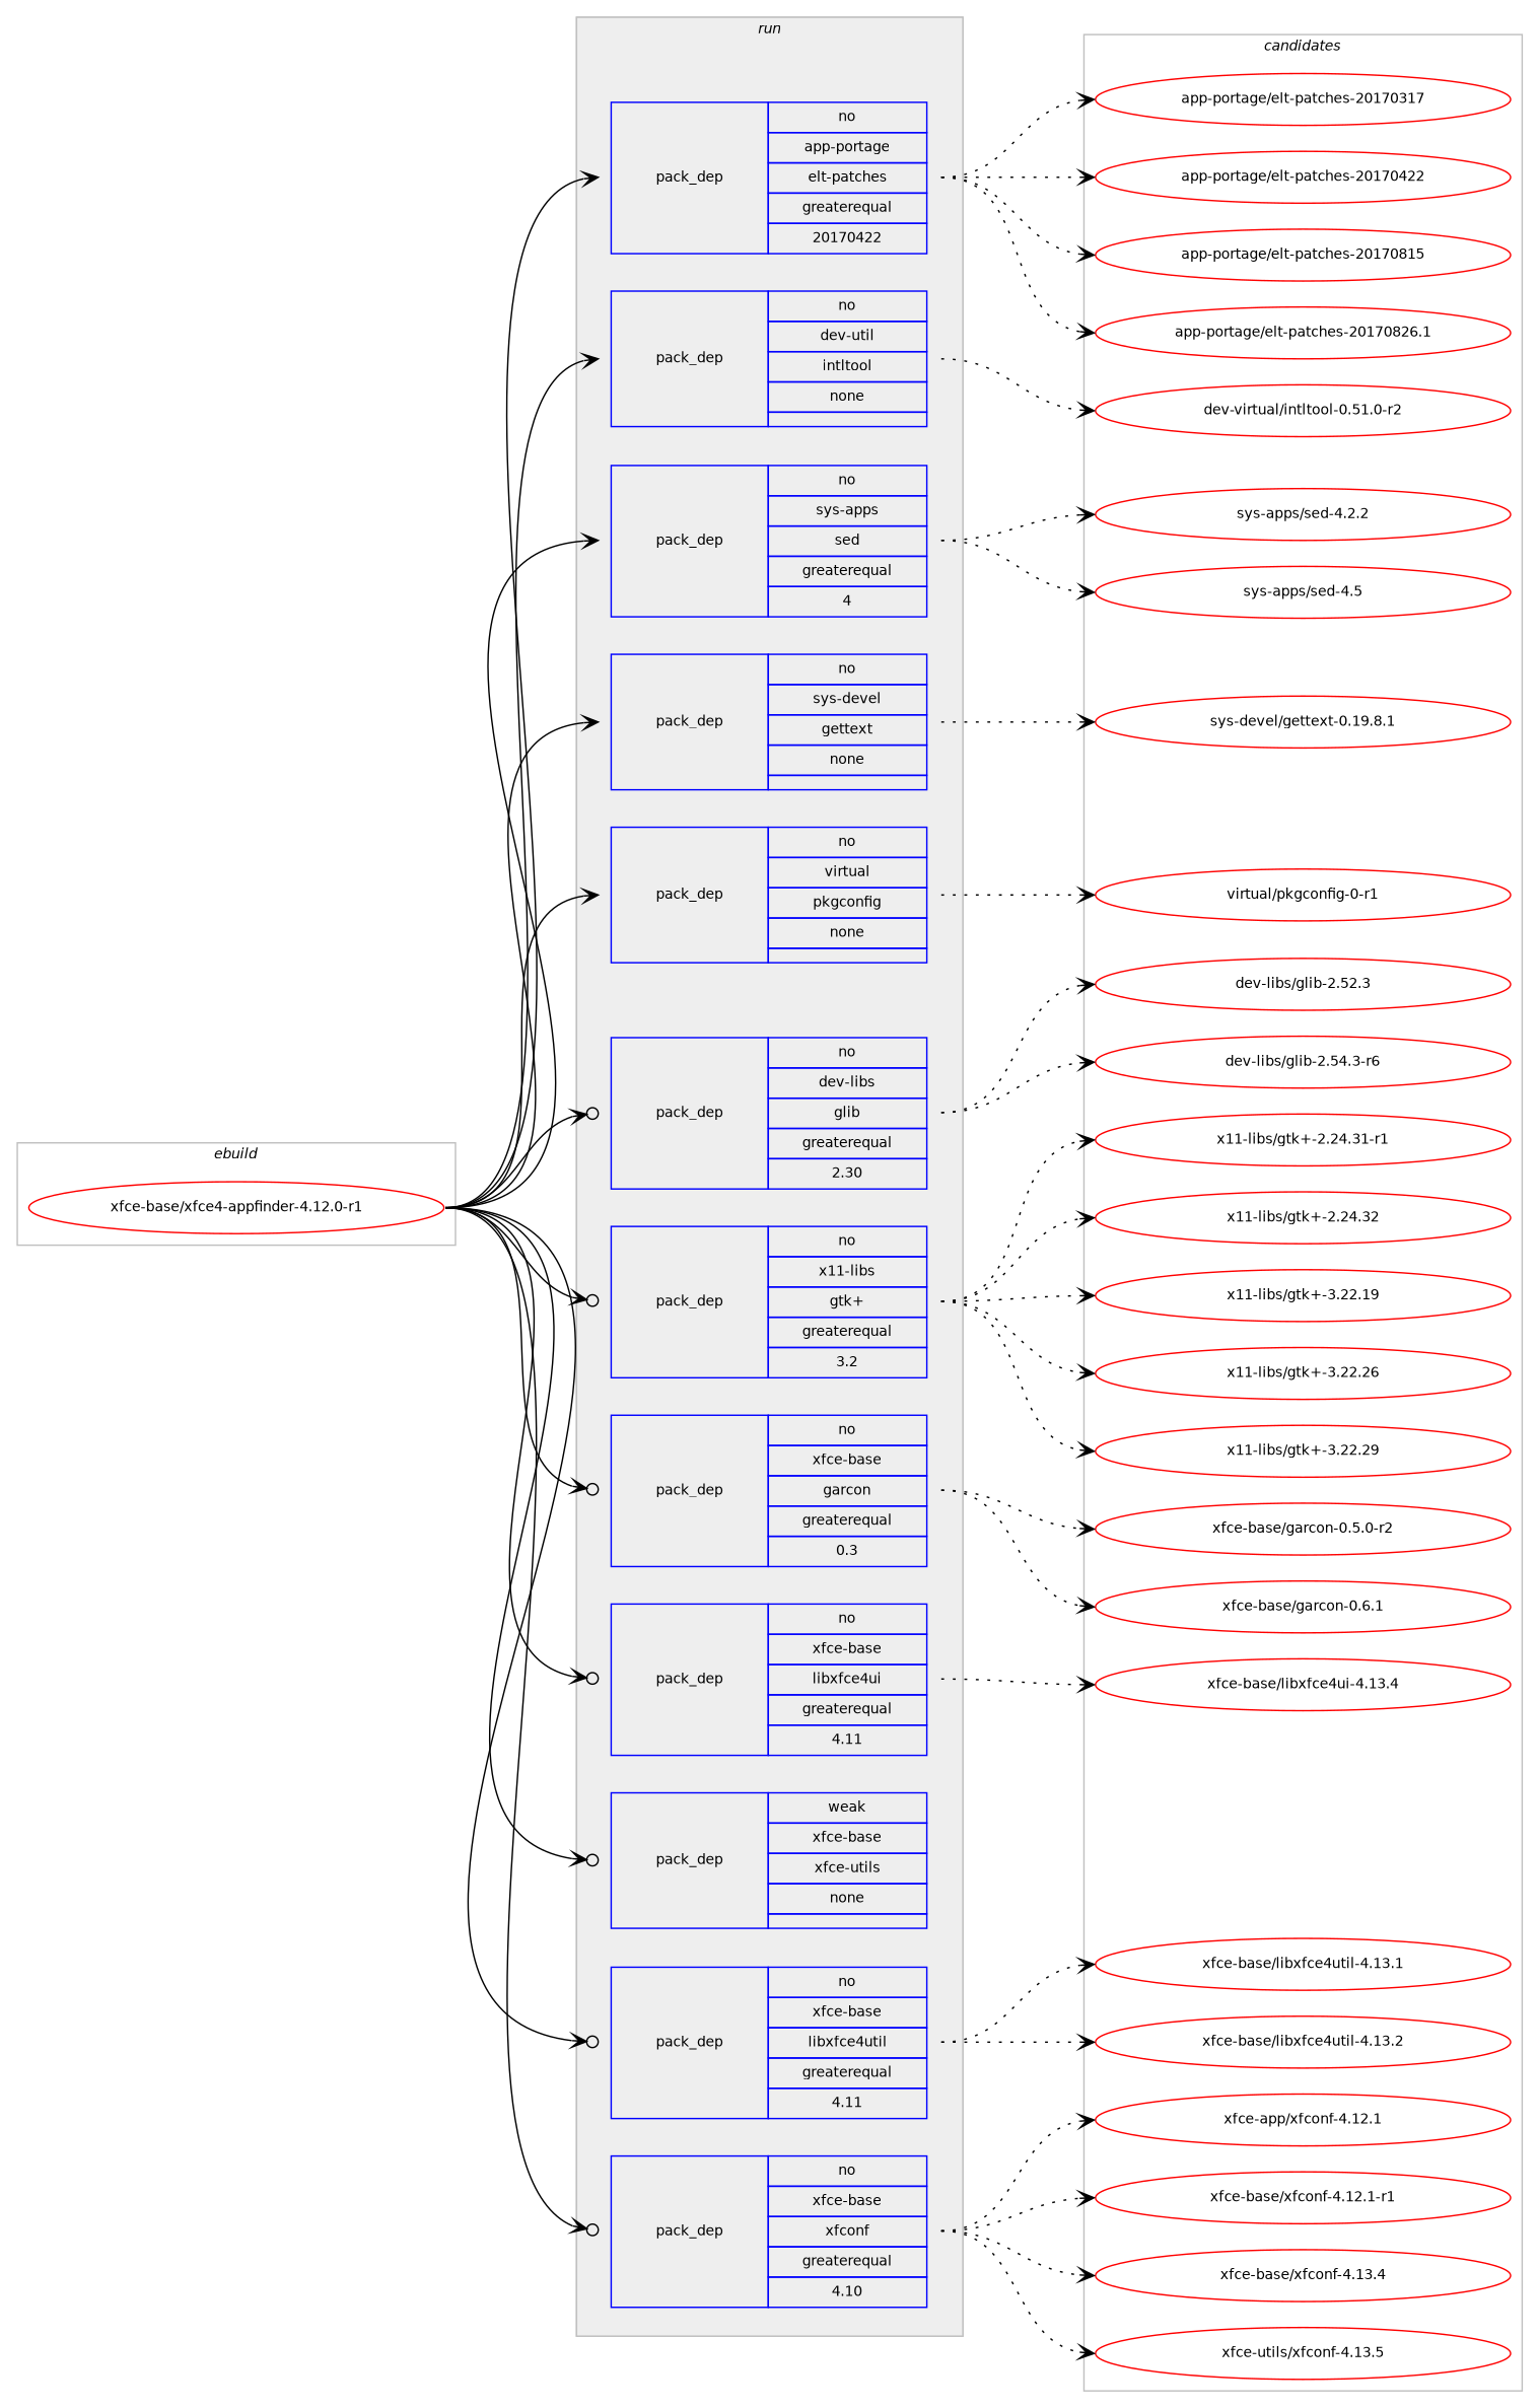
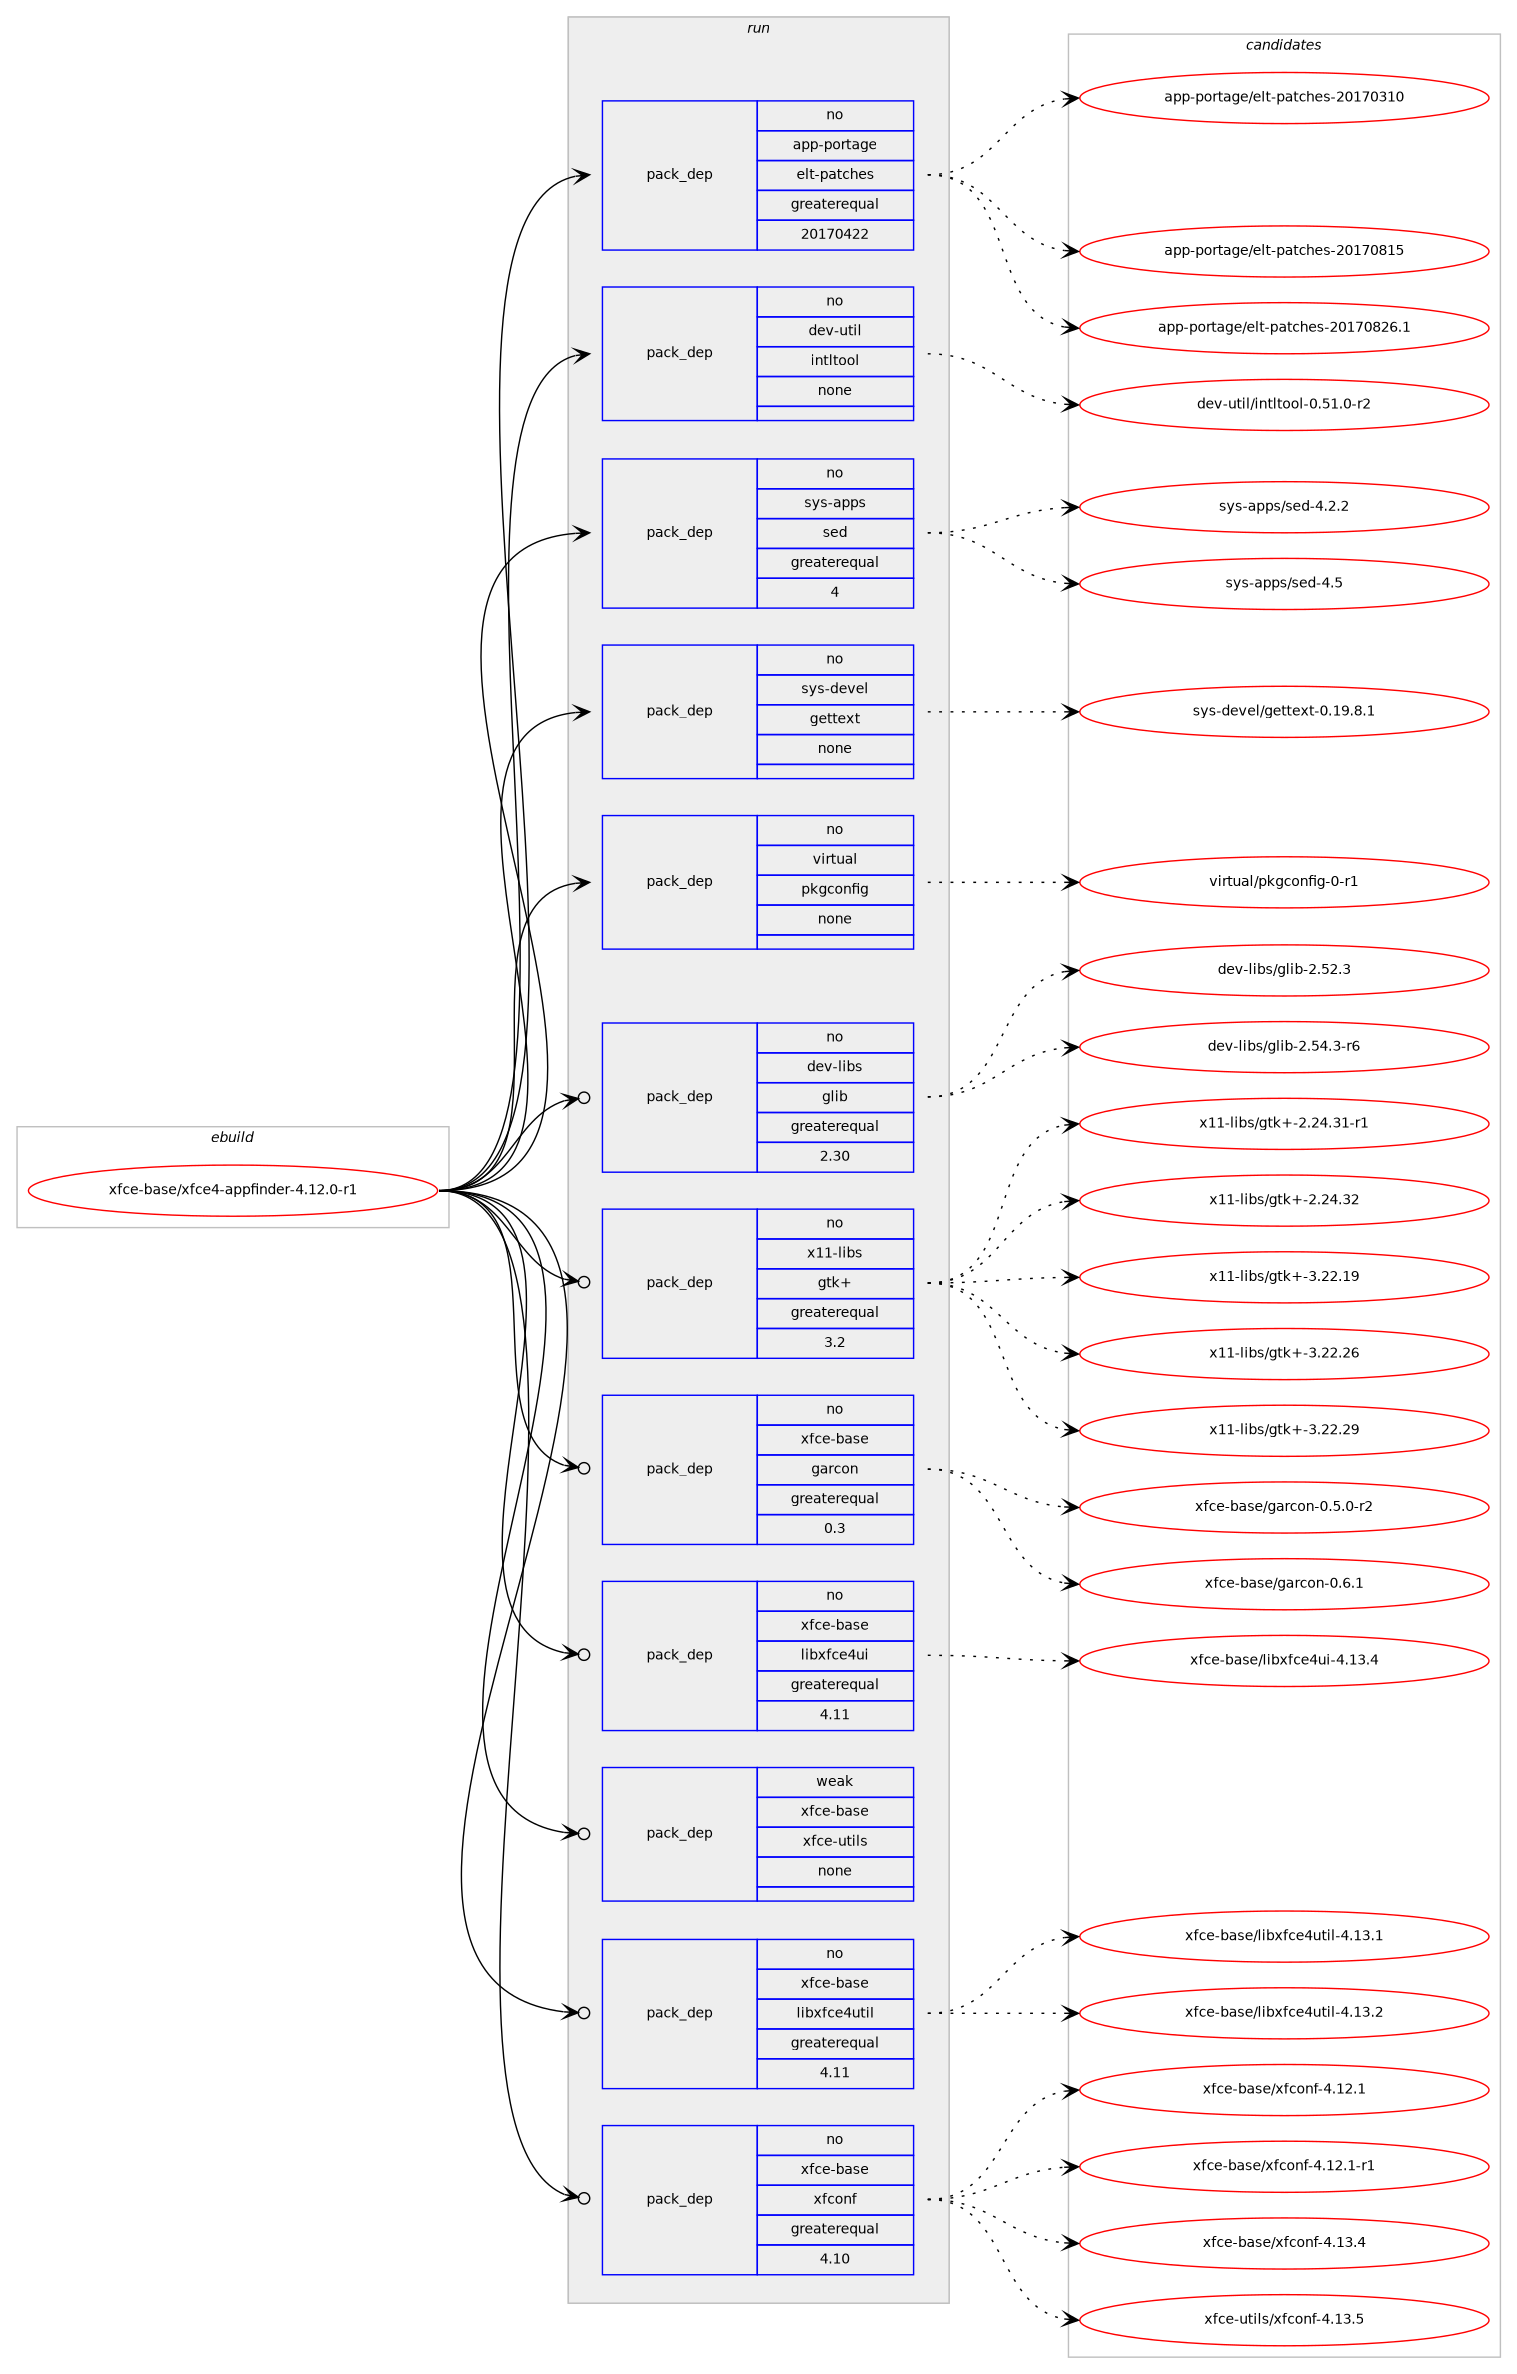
  digraph {
    compound=true
    concentrate=true
    fontname=Helvetica
    fontsize=10
    newrank=true
    rankdir=LR
    ranksep=1.5
    node [color=red fontname=Helvetica fontsize=10]
    edge [arrowhead=vee headport=w style=dotted tailport=e weight=100]
    n1 [label="xfce-base/xfce4-appfinder-4.12.0-r1" width=4]
    n2 [color=blue label=<<TABLE BORDER="0" CELLBORDER="1" CELLSPACING="0" CELLPADDING="4" WIDTH="220"><TR><TD ROWSPAN="6" CELLPADDING="30">pack_dep</TD></TR><TR><TD WIDTH="110">no</TD></TR><TR><TD>app-portage</TD></TR><TR><TD>elt-patches</TD></TR><TR><TD>greaterequal</TD></TR><TR><TD>20170422</TD></TR></TABLE>> shape=none]
    n3 [color=blue label=<<TABLE BORDER="0" CELLBORDER="1" CELLSPACING="0" CELLPADDING="4" WIDTH="220"><TR><TD ROWSPAN="6" CELLPADDING="30">pack_dep</TD></TR><TR><TD WIDTH="110">no</TD></TR><TR><TD>dev-util</TD></TR><TR><TD>intltool</TD></TR><TR><TD>none</TD></TR><TR><TD></TD></TR></TABLE>> shape=none]
    n4 [color=blue label=<<TABLE BORDER="0" CELLBORDER="1" CELLSPACING="0" CELLPADDING="4" WIDTH="220"><TR><TD ROWSPAN="6" CELLPADDING="30">pack_dep</TD></TR><TR><TD WIDTH="110">no</TD></TR><TR><TD>sys-apps</TD></TR><TR><TD>sed</TD></TR><TR><TD>greaterequal</TD></TR><TR><TD>4</TD></TR></TABLE>> shape=none]
    n5 [color=blue label=<<TABLE BORDER="0" CELLBORDER="1" CELLSPACING="0" CELLPADDING="4" WIDTH="220"><TR><TD ROWSPAN="6" CELLPADDING="30">pack_dep</TD></TR><TR><TD WIDTH="110">no</TD></TR><TR><TD>sys-devel</TD></TR><TR><TD>gettext</TD></TR><TR><TD>none</TD></TR><TR><TD></TD></TR></TABLE>> shape=none]
    n6 [color=blue label=<<TABLE BORDER="0" CELLBORDER="1" CELLSPACING="0" CELLPADDING="4" WIDTH="220"><TR><TD ROWSPAN="6" CELLPADDING="30">pack_dep</TD></TR><TR><TD WIDTH="110">no</TD></TR><TR><TD>virtual</TD></TR><TR><TD>pkgconfig</TD></TR><TR><TD>none</TD></TR><TR><TD></TD></TR></TABLE>> shape=none]
    n7 [color=blue label=<<TABLE BORDER="0" CELLBORDER="1" CELLSPACING="0" CELLPADDING="4" WIDTH="220"><TR><TD ROWSPAN="6" CELLPADDING="30">pack_dep</TD></TR><TR><TD WIDTH="110">no</TD></TR><TR><TD>dev-libs</TD></TR><TR><TD>glib</TD></TR><TR><TD>greaterequal</TD></TR><TR><TD>2.30</TD></TR></TABLE>> shape=none]
    n8 [color=blue label=<<TABLE BORDER="0" CELLBORDER="1" CELLSPACING="0" CELLPADDING="4" WIDTH="220"><TR><TD ROWSPAN="6" CELLPADDING="30">pack_dep</TD></TR><TR><TD WIDTH="110">no</TD></TR><TR><TD>x11-libs</TD></TR><TR><TD>gtk+</TD></TR><TR><TD>greaterequal</TD></TR><TR><TD>3.2</TD></TR></TABLE>> shape=none]
    n9 [color=blue label=<<TABLE BORDER="0" CELLBORDER="1" CELLSPACING="0" CELLPADDING="4" WIDTH="220"><TR><TD ROWSPAN="6" CELLPADDING="30">pack_dep</TD></TR><TR><TD WIDTH="110">no</TD></TR><TR><TD>xfce-base</TD></TR><TR><TD>garcon</TD></TR><TR><TD>greaterequal</TD></TR><TR><TD>0.3</TD></TR></TABLE>> shape=none]
    n10 [color=blue label=<<TABLE BORDER="0" CELLBORDER="1" CELLSPACING="0" CELLPADDING="4" WIDTH="220"><TR><TD ROWSPAN="6" CELLPADDING="30">pack_dep</TD></TR><TR><TD WIDTH="110">no</TD></TR><TR><TD>xfce-base</TD></TR><TR><TD>libxfce4ui</TD></TR><TR><TD>greaterequal</TD></TR><TR><TD>4.11</TD></TR></TABLE>> shape=none]
    n11 [color=blue label=<<TABLE BORDER="0" CELLBORDER="1" CELLSPACING="0" CELLPADDING="4" WIDTH="220"><TR><TD ROWSPAN="6" CELLPADDING="30">pack_dep</TD></TR><TR><TD WIDTH="110">weak</TD></TR><TR><TD>xfce-base</TD></TR><TR><TD>xfce-utils</TD></TR><TR><TD>none</TD></TR><TR><TD></TD></TR></TABLE>> shape=none]
    n12 [color=blue label=<<TABLE BORDER="0" CELLBORDER="1" CELLSPACING="0" CELLPADDING="4" WIDTH="220"><TR><TD ROWSPAN="6" CELLPADDING="30">pack_dep</TD></TR><TR><TD WIDTH="110">no</TD></TR><TR><TD>xfce-base</TD></TR><TR><TD>libxfce4util</TD></TR><TR><TD>greaterequal</TD></TR><TR><TD>4.11</TD></TR></TABLE>> shape=none]
    n13 [color=blue label=<<TABLE BORDER="0" CELLBORDER="1" CELLSPACING="0" CELLPADDING="4" WIDTH="220"><TR><TD ROWSPAN="6" CELLPADDING="30">pack_dep</TD></TR><TR><TD WIDTH="110">no</TD></TR><TR><TD>xfce-base</TD></TR><TR><TD>xfconf</TD></TR><TR><TD>greaterequal</TD></TR><TR><TD>4.10</TD></TR></TABLE>> shape=none]
-   n14 [label="app-portage/elt-patches-20170317" width=4]
-   n15 [label="app-portage/elt-patches-20170422" width=4]
+   n14 [label="app-portage/elt-patches-20170310" width=4]
    n16 [label="app-portage/elt-patches-20170815" width=4]
    n17 [label="app-portage/elt-patches-20170826.1" width=4]
-   n18 [label="dev-virtual/intltool-0.51.0-r2" width=4]
+   n18 [label="dev-util/intltool-0.51.0-r2" width=4]
    n19 [label="sys-apps/sed-4.2.2" width=4]
    n20 [label="sys-apps/sed-4.5" width=4]
    n21 [label="sys-devel/gettext-0.19.8.1" width=4]
    n22 [label="virtual/pkgconfig-0-r1" width=4]
    n23 [label="dev-libs/glib-2.52.3" width=4]
    n24 [label="dev-libs/glib-2.54.3-r6" width=4]
    n25 [label="x11-libs/gtk+-2.24.31-r1" width=4]
    n26 [label="x11-libs/gtk+-2.24.32" width=4]
    n27 [label="x11-libs/gtk+-3.22.19" width=4]
    n28 [label="x11-libs/gtk+-3.22.26" width=4]
    n29 [label="x11-libs/gtk+-3.22.29" width=4]
    n30 [label="xfce-base/garcon-0.5.0-r2" width=4]
    n31 [label="xfce-base/garcon-0.6.1" width=4]
    n32 [label="xfce-base/libxfce4ui-4.13.4" width=4]
    n33 [label="xfce-base/libxfce4util-4.13.1" width=4]
    n34 [label="xfce-base/libxfce4util-4.13.2" width=4]
-   n35 [label="xfce-app/xfconf-4.12.1" width=4]
+   n35 [label="xfce-base/xfconf-4.12.1" width=4]
    n36 [label="xfce-base/xfconf-4.12.1-r1" width=4]
    n37 [label="xfce-base/xfconf-4.13.4" width=4]
    n38 [label="xfce-utils/xfconf-4.13.5" width=4]
    subgraph cluster_1 {
      color=gray
      label=<<i>ebuild</i>>
      rank=same
      n1
    }
    subgraph cluster_2 {
      color=gray
      label=<<i>dependencies</i>>
      subgraph cluster_3 {
        color=gray
        fillcolor="#eeeeee"
        label=<<i>compile</i>>
        style=filled
        subgraph sub_4 {
          color=gray
          fillcolor="#eeeeee"
          label=<<i>compile</i>>
          style=filled
          n2
        }
        subgraph sub_5 {
          color=gray
          fillcolor="#eeeeee"
          label=<<i>compile</i>>
          style=filled
          n3
        }
        subgraph sub_6 {
          color=gray
          fillcolor="#eeeeee"
          label=<<i>compile</i>>
          style=filled
          n4
        }
        subgraph sub_7 {
          color=gray
          fillcolor="#eeeeee"
          label=<<i>compile</i>>
          style=filled
          n5
        }
        subgraph sub_8 {
          color=gray
          fillcolor="#eeeeee"
          label=<<i>compile</i>>
          style=filled
          n6
        }
      }
      subgraph cluster_9 {
        color=gray
        fillcolor="#eeeeee"
        label=<<i>compile and run</i>>
        style=filled
        subgraph sub_10 {
          color=gray
          fillcolor="#eeeeee"
          label=<<i>compile and run</i>>
          style=filled
          n7
        }
        subgraph sub_11 {
          color=gray
          fillcolor="#eeeeee"
          label=<<i>compile and run</i>>
          style=filled
          n8
        }
        subgraph sub_12 {
          color=gray
          fillcolor="#eeeeee"
          label=<<i>compile and run</i>>
          style=filled
          n9
        }
        subgraph sub_13 {
          color=gray
          fillcolor="#eeeeee"
          label=<<i>compile and run</i>>
          style=filled
          n10
        }
        subgraph sub_14 {
          color=gray
          fillcolor="#eeeeee"
          label=<<i>compile and run</i>>
          style=filled
          n11
        }
        subgraph sub_15 {
          color=gray
          fillcolor="#eeeeee"
          label=<<i>compile and run</i>>
          style=filled
          n12
        }
        subgraph sub_16 {
          color=gray
          fillcolor="#eeeeee"
          label=<<i>compile and run</i>>
          style=filled
          n13
        }
      }
      subgraph cluster_17 {
        color=gray
        fillcolor="#eeeeee"
        label=<<i>run</i>>
        style=filled
      }
    }
    subgraph cluster_18 {
      color=gray
      label=<<i>candidates</i>>
      rank=same
      subgraph sub_19 {
        color=black
        label=<<i>candidates</i>>
        nodesep=1
        rank=same
        n14
-       n15
        n16
        n17
      }
      subgraph sub_20 {
        color=black
        label=<<i>candidates</i>>
        nodesep=1
        rank=same
        n18
      }
      subgraph sub_21 {
        color=black
        label=<<i>candidates</i>>
        nodesep=1
        rank=same
        n19
        n20
      }
      subgraph sub_22 {
        color=black
        label=<<i>candidates</i>>
        nodesep=1
        rank=same
        n21
      }
      subgraph sub_23 {
        color=black
        label=<<i>candidates</i>>
        nodesep=1
        rank=same
        n22
      }
      subgraph sub_24 {
        color=black
        label=<<i>candidates</i>>
        nodesep=1
        rank=same
        n23
        n24
      }
      subgraph sub_25 {
        color=black
        label=<<i>candidates</i>>
        nodesep=1
        rank=same
        n25
        n26
        n27
        n28
        n29
      }
      subgraph sub_26 {
        color=black
        label=<<i>candidates</i>>
        nodesep=1
        rank=same
        n30
        n31
      }
      subgraph sub_27 {
        color=black
        label=<<i>candidates</i>>
        nodesep=1
        rank=same
        n32
      }
      subgraph sub_28 {
        color=black
        label=<<i>candidates</i>>
        nodesep=1
        rank=same
        n33
        n34
      }
      subgraph sub_29 {
        color=black
        label=<<i>candidates</i>>
        nodesep=1
        rank=same
        n35
        n36
        n37
        n38
      }
      subgraph sub_30 {
        color=black
        label=<<i>candidates</i>>
        nodesep=1
        rank=same
      }
    }
    n1 -> n2 [style=solid weight=20]
    n1 -> n3 [style=solid weight=20]
    n1 -> n4 [style=solid weight=20]
    n1 -> n5 [style=solid weight=20]
    n1 -> n6 [style=solid weight=20]
    n1 -> n7 [arrowhead=odotvee style=solid weight=20]
    n1 -> n8 [arrowhead=odotvee style=solid weight=20]
    n1 -> n9 [arrowhead=odotvee style=solid weight=20]
    n1 -> n10 [arrowhead=odotvee style=solid weight=20]
    n1 -> n11 [arrowhead=odotvee style=solid weight=20]
    n1 -> n12 [arrowhead=odotvee style=solid weight=20]
    n1 -> n13 [arrowhead=odotvee style=solid weight=20]
    n2 -> n14
-   n2 -> n15
    n2 -> n16
    n2 -> n17
    n3 -> n18
    n4 -> n19
    n4 -> n20
    n5 -> n21
    n6 -> n22
    n7 -> n23
    n7 -> n24
    n8 -> n25
    n8 -> n26
    n8 -> n27
    n8 -> n28
    n8 -> n29
    n9 -> n30
    n9 -> n31
    n10 -> n32
    n12 -> n33
    n12 -> n34
    n13 -> n35
    n13 -> n36
    n13 -> n37
    n13 -> n38
  }
